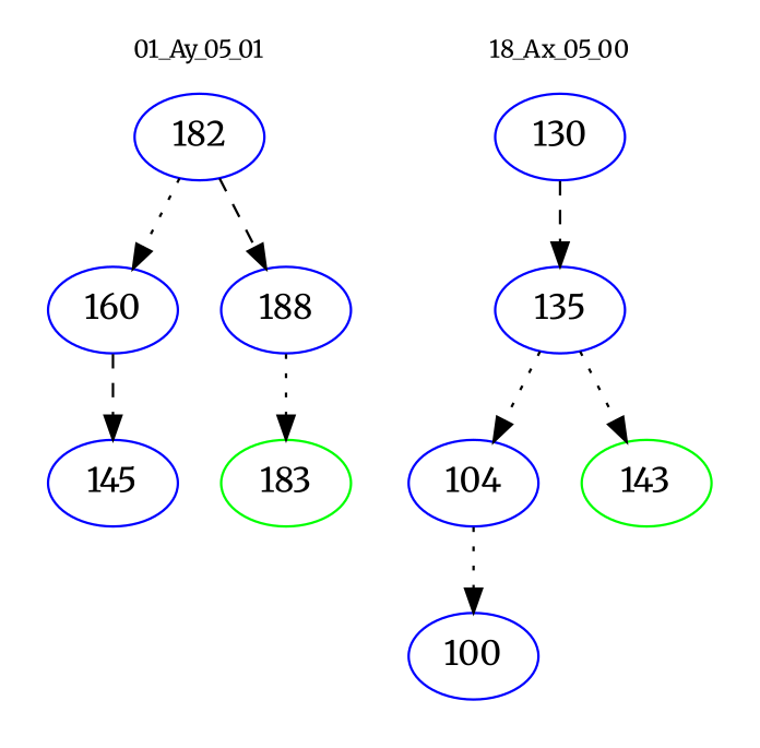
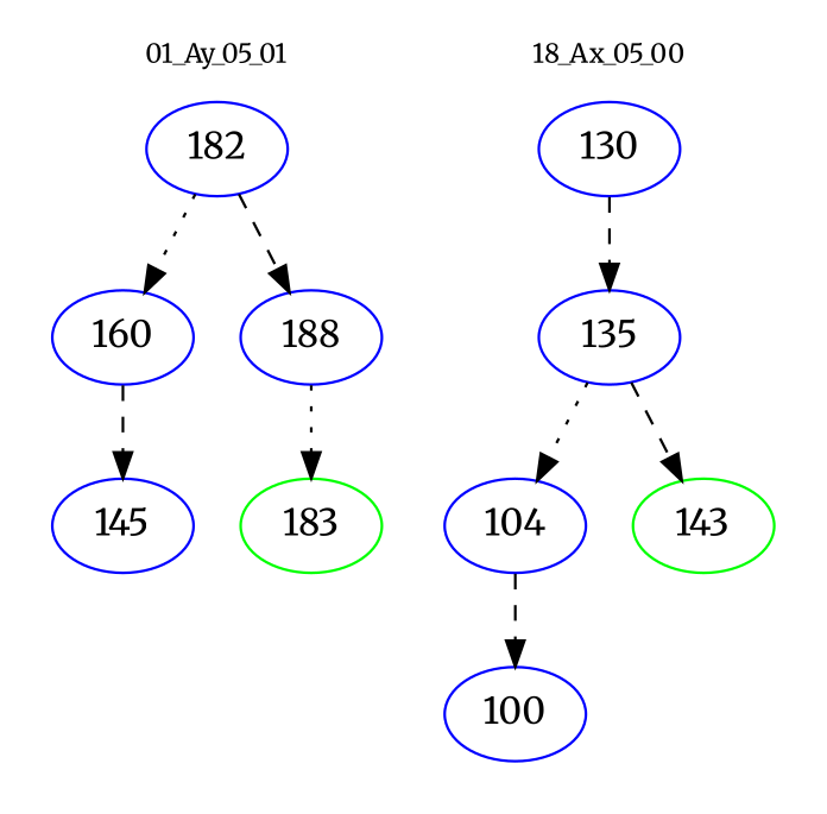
  digraph {
    fontname=Merriweather
    node [color=blue fontname=Merriweather]
    edge [color=black fontname=Merriweather style=dotted]
    n1 [label=182]
    n2 [label=160]
    n3 [label=188]
    n4 [label=145]
    n5 [color=green label=183]
    n6 [label=130]
    n7 [label=104]
    n8 [label=135]
    n9 [label=100]
    n10 [color=green label=143]
    subgraph cluster_1 {
      color=white
      fontsize=10
      label="01_Ay_05_01"
      n1
      n2
      n3
      n4
      n5
    }
    subgraph cluster_2 {
      color=white
      fontsize=10
      label="18_Ax_05_00"
      n6
      n7
      n8
      n9
      n10
    }
    n1 -> n2
    n1 -> n3 [style=dashed]
    n2 -> n4 [style=dashed]
    n3 -> n5
    n6 -> n8 [style=dashed]
-   n7 -> n9
+   n7 -> n9 [style=dashed]
    n8 -> n7
-   n8 -> n10
+   n8 -> n10 [style=dashed]
  }
